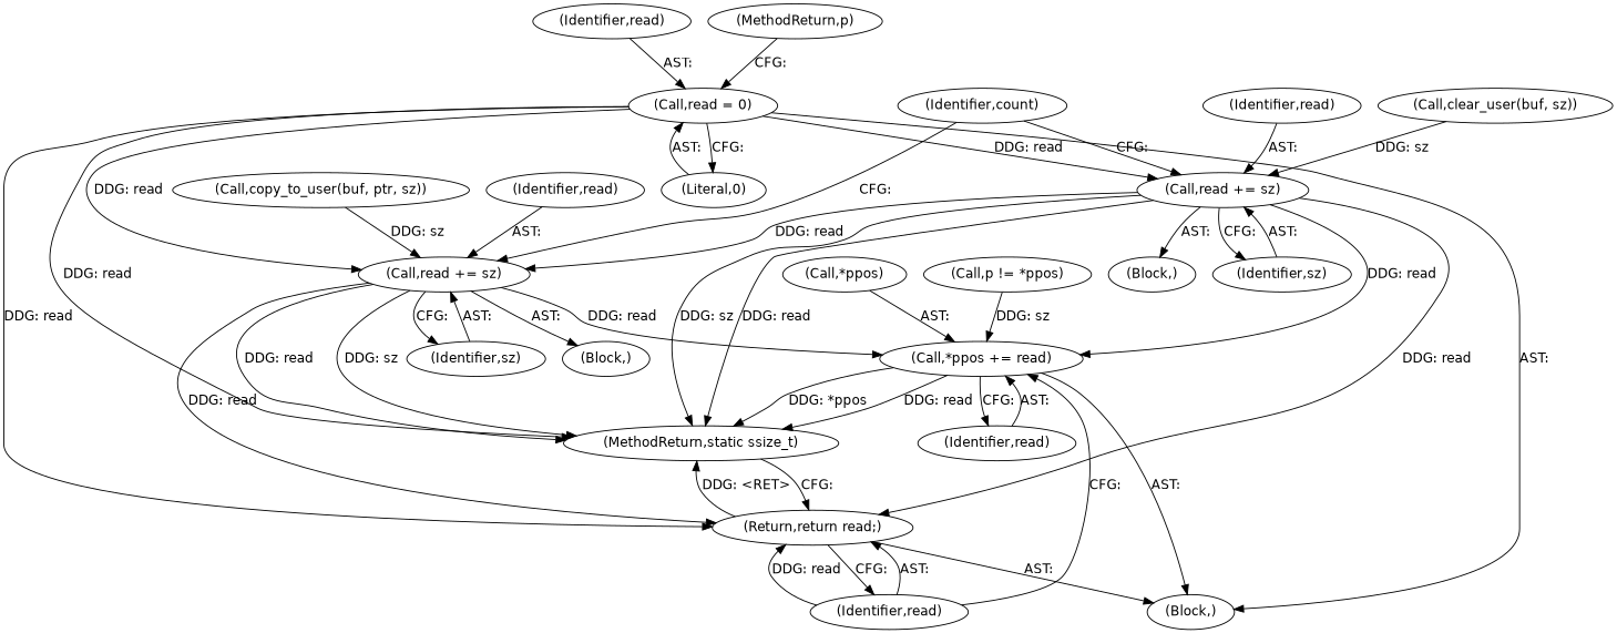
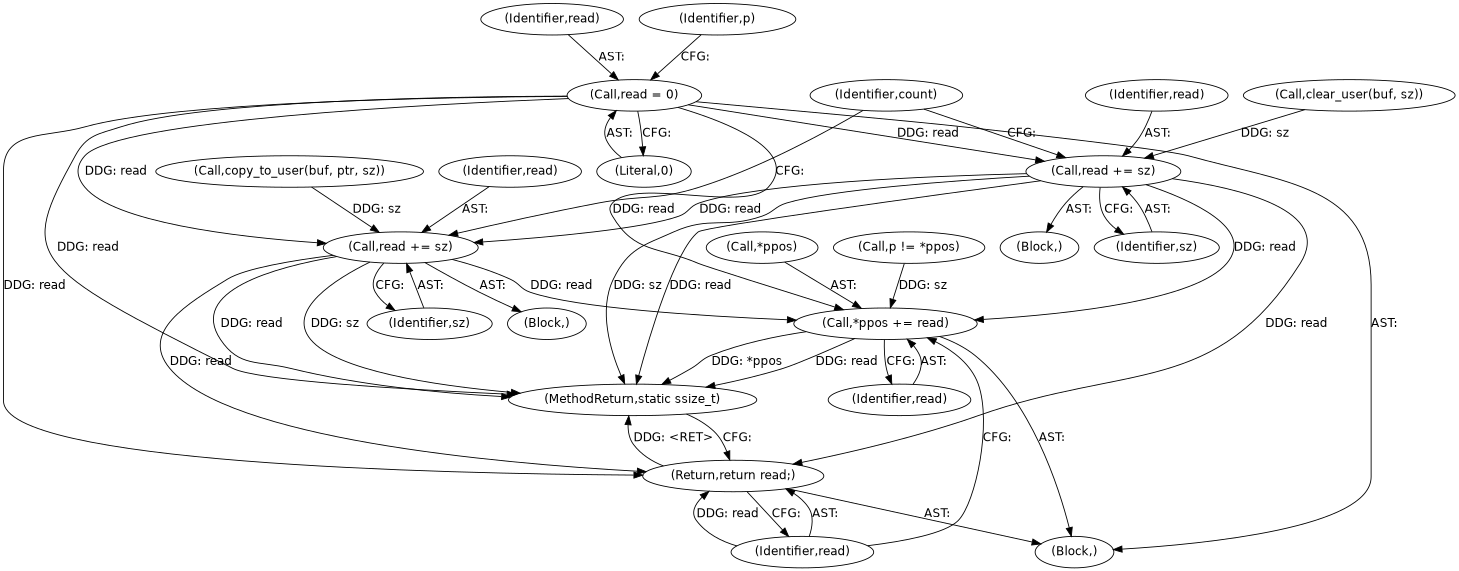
  digraph {
    fontname="DejaVu Sans"
    node [fontname="DejaVu Sans"]
    edge [fontname="DejaVu Sans"]
    n1 [label="(Call,read = 0)"]
    n2 [label="(Call,read += sz)"]
    n3 [label="(Call,read += sz)"]
    n4 [label="(Call,*ppos += read)"]
    n5 [label="(Return,return read;)"]
    n6 [label="(Block,)"]
    n7 [label="(MethodReturn,static ssize_t)"]
    n8 [label="(Literal,0)"]
    n9 [label="(Block,)"]
    n10 [label="(Identifier,sz)"]
    n11 [label="(Identifier,sz)"]
    n12 [label="(Block,)"]
    n13 [label="(Identifier,read)"]
    n14 [label="(Identifier,read)"]
    n15 [label="(Call,copy_to_user(buf, ptr, sz))"]
    n16 [label="(Call,p != *ppos)"]
    n17 [label="(Call,*ppos)"]
    n18 [label="(Identifier,count)"]
    n19 [label="(Identifier,read)"]
    n20 [label="(Call,clear_user(buf, sz))"]
    n21 [label="(Identifier,read)"]
    n22 [label="(Identifier,read)"]
-   n23 [label="(MethodReturn,p)"]
+   n23 [label="(Identifier,p)"]
    n1 -> n2 [label="DDG: read"]
    n1 -> n3 [label="DDG: read"]
+   n1 -> n4 [label="DDG: read"]
    n1 -> n5 [label="DDG: read"]
    n1 -> n6 [label="AST: "]
    n1 -> n7 [label="DDG: read"]
    n1 -> n8 [label="CFG: "]
    n2 -> n3 [label="DDG: read"]
    n2 -> n4 [label="DDG: read"]
    n2 -> n5 [label="DDG: read"]
    n2 -> n7 [label="DDG: read"]
    n2 -> n7 [label="DDG: sz"]
    n2 -> n9 [label="AST: "]
    n2 -> n10 [label="CFG: "]
    n3 -> n4 [label="DDG: read"]
    n3 -> n5 [label="DDG: read"]
    n3 -> n7 [label="DDG: read"]
    n3 -> n7 [label="DDG: sz"]
    n3 -> n11 [label="CFG: "]
    n3 -> n12 [label="AST: "]
    n4 -> n6 [label="AST: "]
    n4 -> n7 [label="DDG: *ppos"]
    n4 -> n7 [label="DDG: read"]
    n4 -> n13 [label="CFG: "]
    n5 -> n6 [label="AST: "]
    n5 -> n7 [label="DDG: <RET>"]
    n5 -> n14 [label="CFG: "]
    n7 -> n5 [label="CFG: "]
    n8 -> n1 [label="AST: "]
    n10 -> n2 [label="AST: "]
    n11 -> n3 [label="AST: "]
    n13 -> n4 [label="AST: "]
    n14 -> n4 [label="CFG: "]
    n14 -> n5 [label="AST: "]
    n14 -> n5 [label="DDG: read"]
    n15 -> n3 [label="DDG: sz"]
    n16 -> n4 [label="DDG: sz"]
    n17 -> n4 [label="AST: "]
    n18 -> n2 [label="CFG: "]
    n18 -> n3 [label="CFG: "]
    n19 -> n2 [label="AST: "]
    n20 -> n2 [label="DDG: sz"]
    n21 -> n1 [label="AST: "]
    n22 -> n3 [label="AST: "]
    n23 -> n1 [label="CFG: "]
  }
